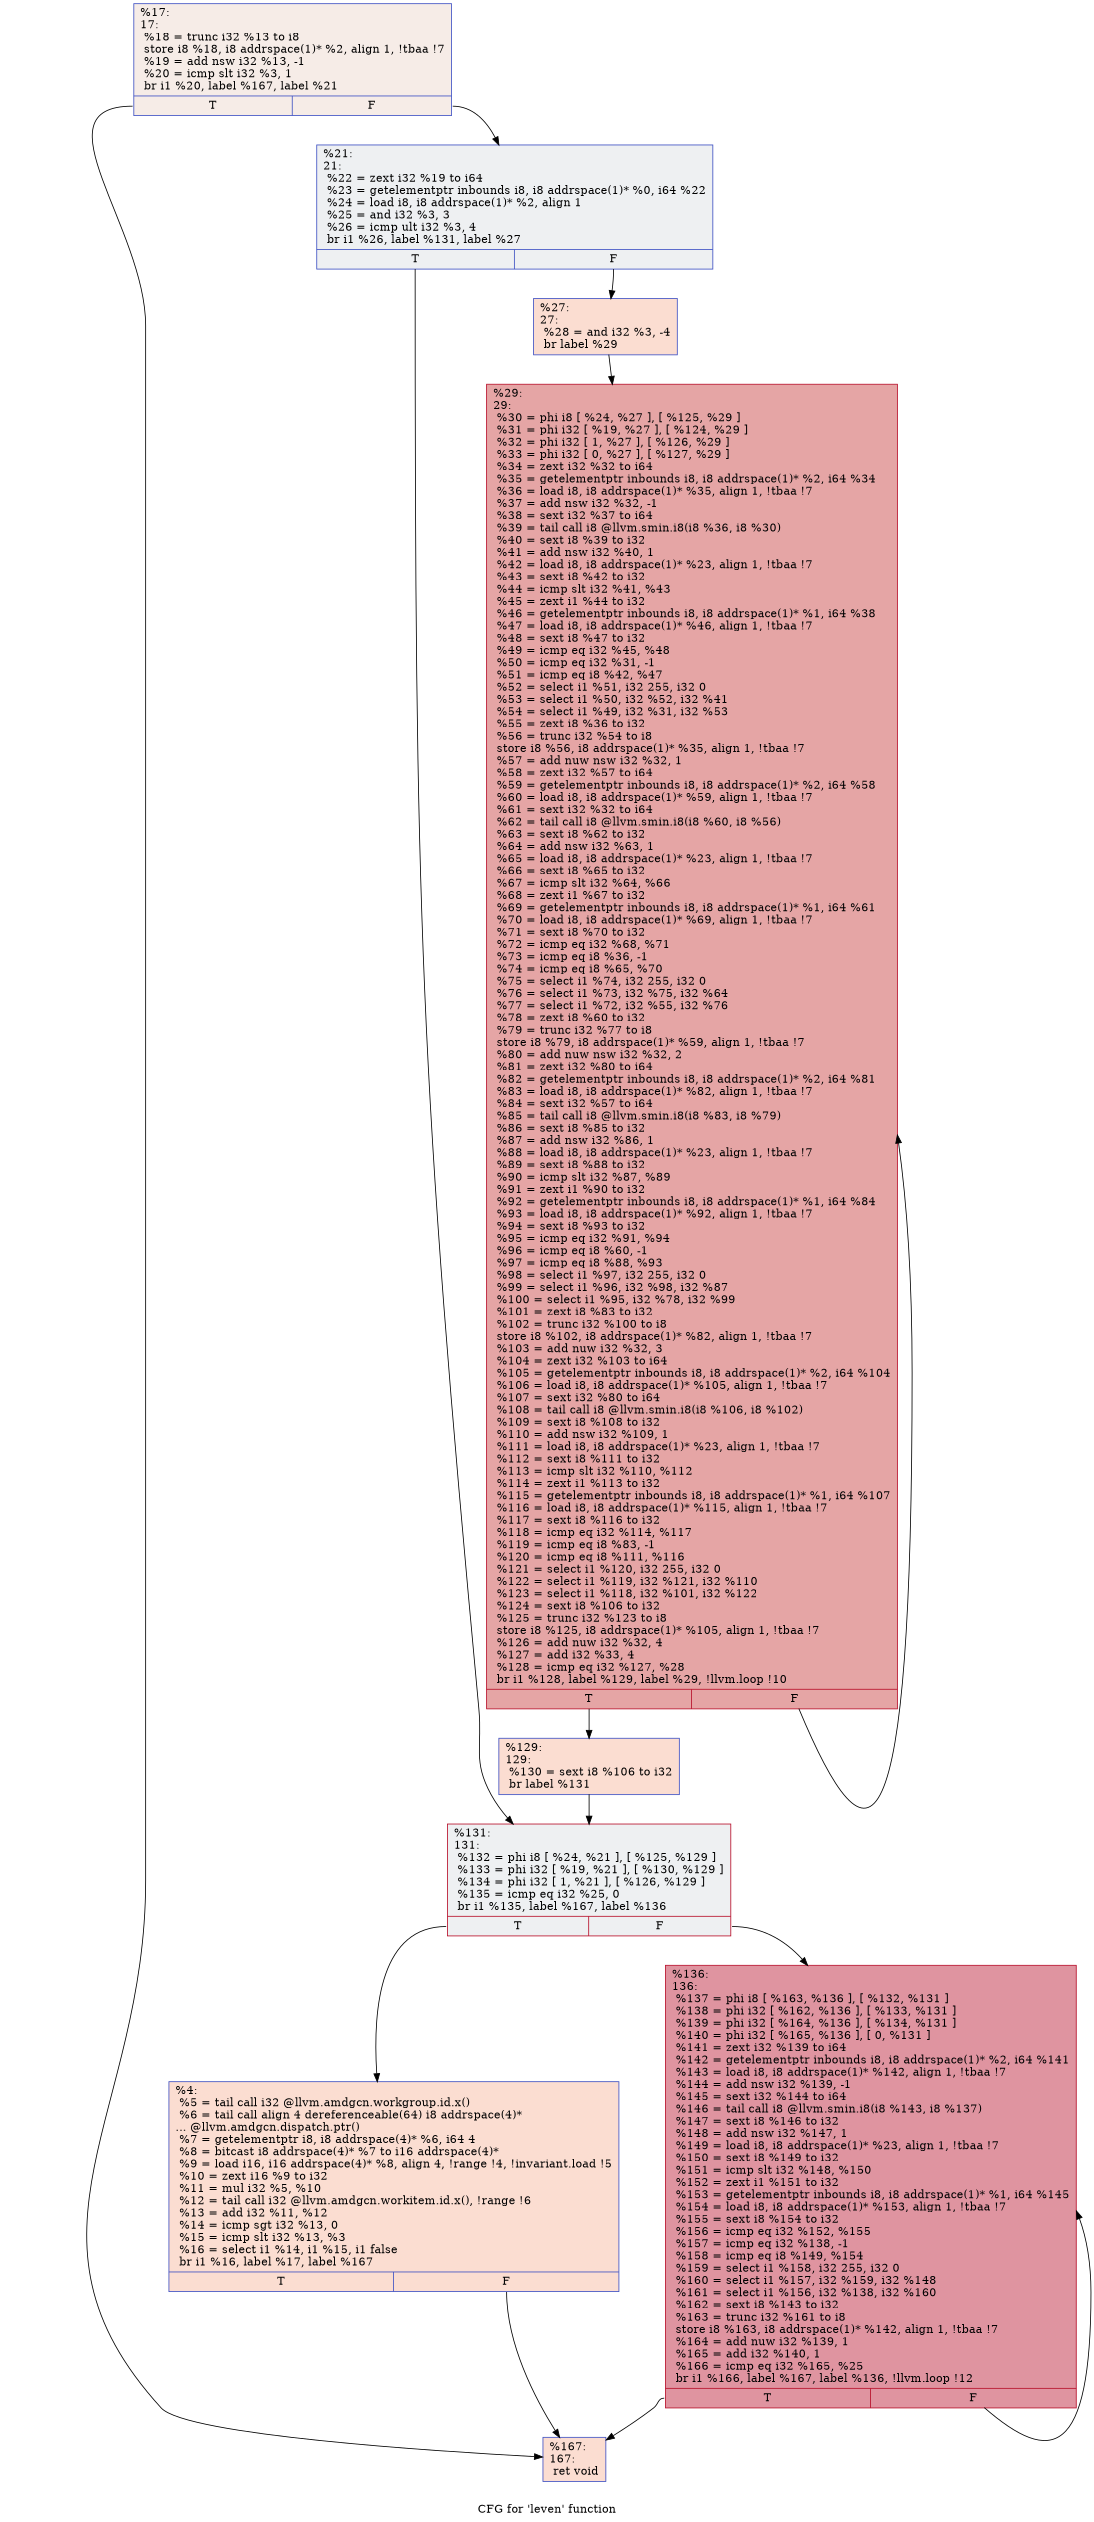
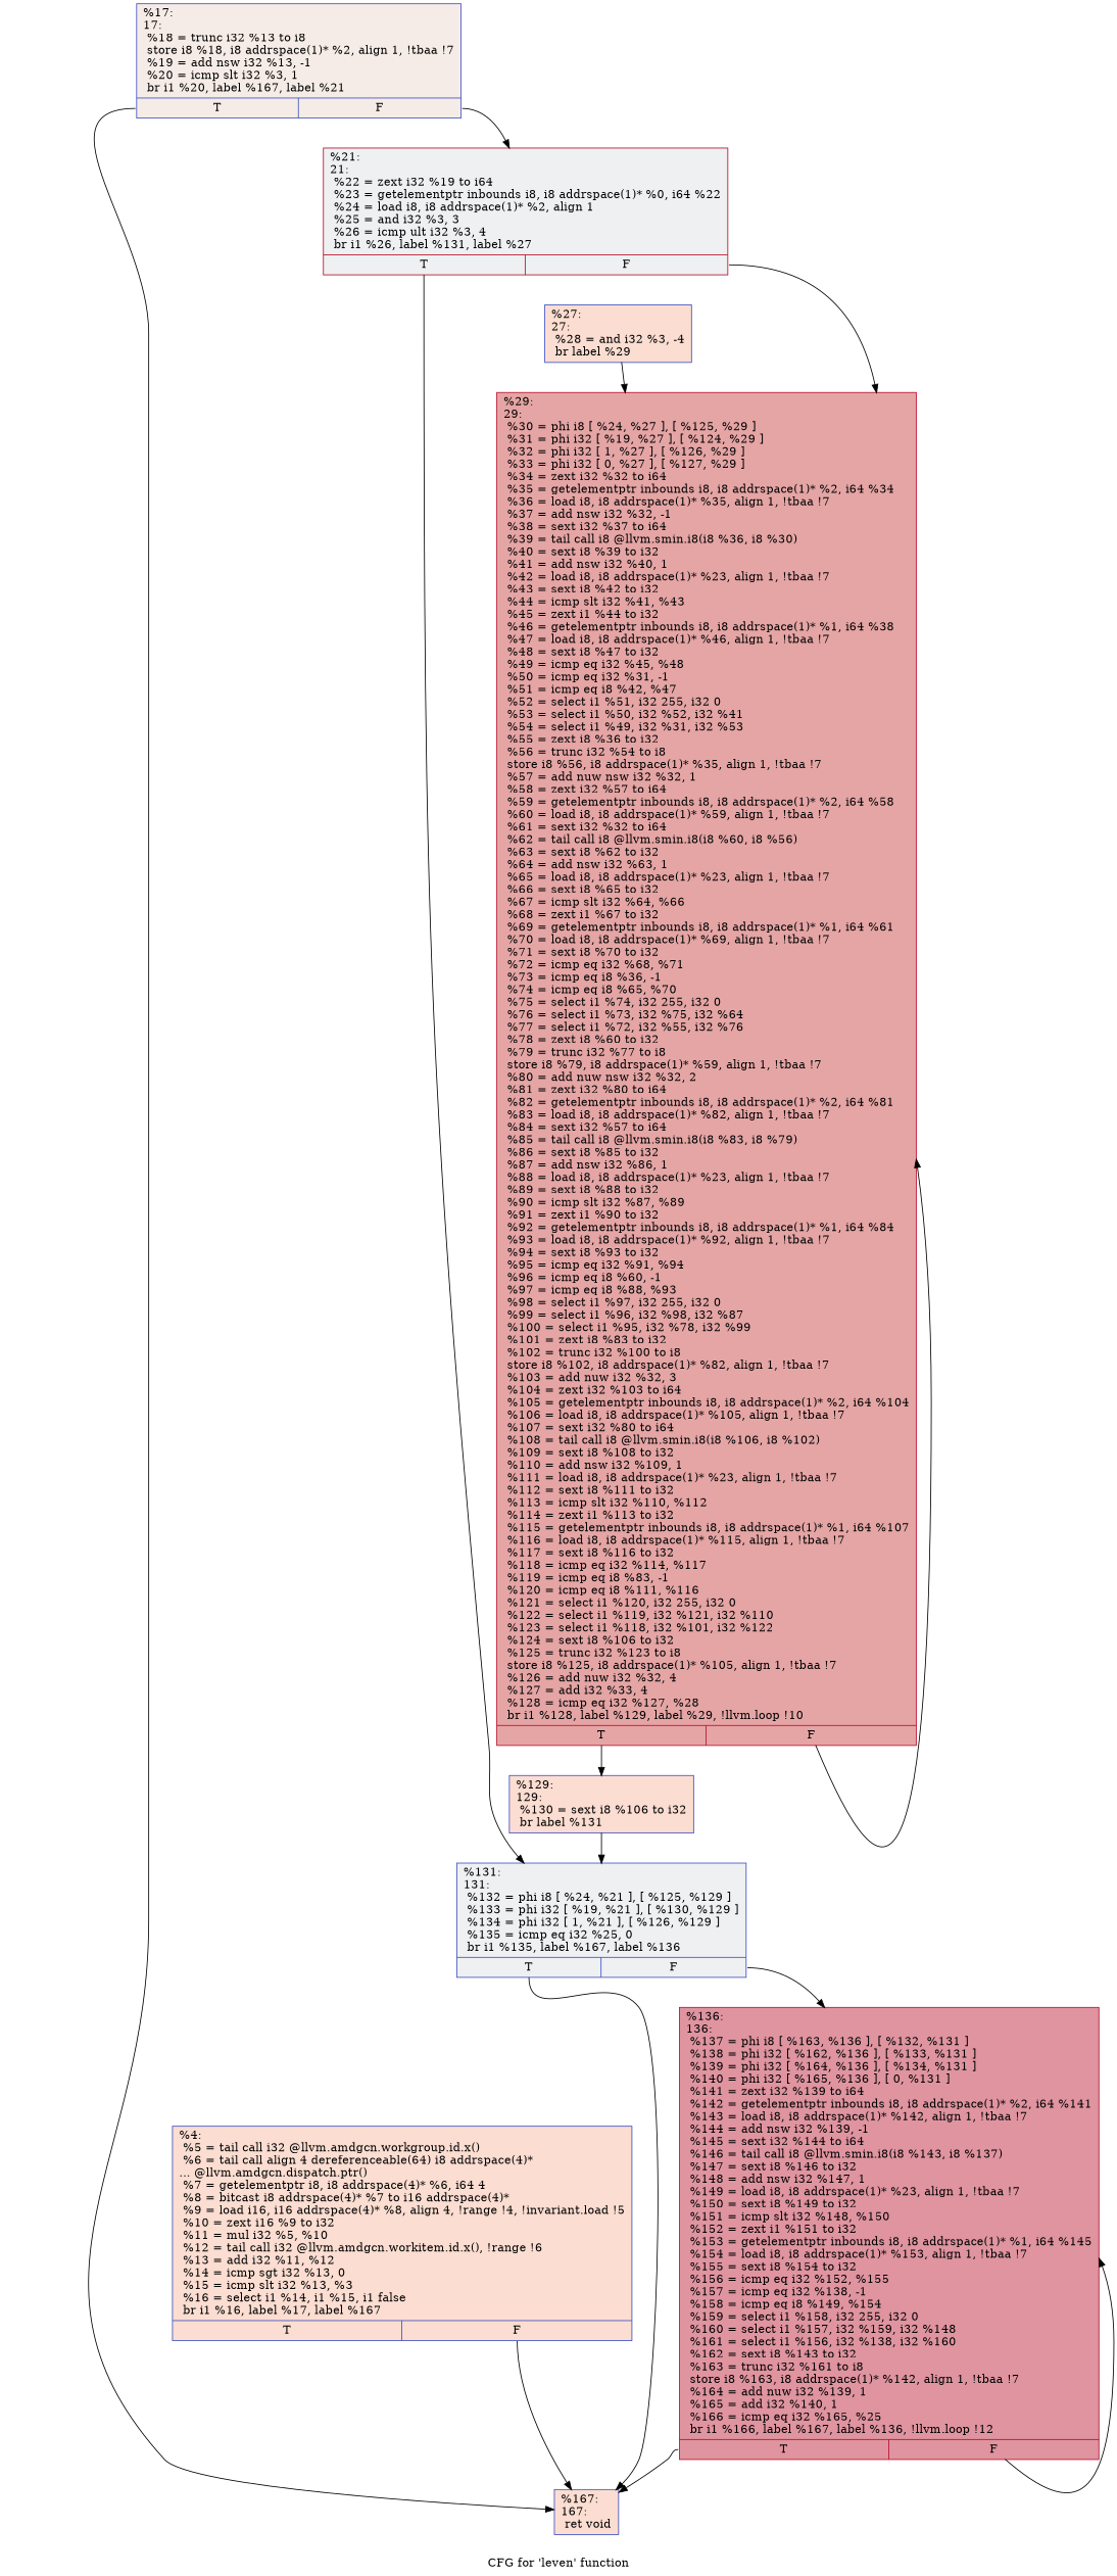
  digraph {
    label="CFG for 'leven' function"
    node [color="#3d50c3ff" fillcolor="#f7b39670" shape=record style=filled]
    edge [tailport=s0]
    n1 [label="{%4:\l  %5 = tail call i32 @llvm.amdgcn.workgroup.id.x()\l  %6 = tail call align 4 dereferenceable(64) i8 addrspace(4)*\l... @llvm.amdgcn.dispatch.ptr()\l  %7 = getelementptr i8, i8 addrspace(4)* %6, i64 4\l  %8 = bitcast i8 addrspace(4)* %7 to i16 addrspace(4)*\l  %9 = load i16, i16 addrspace(4)* %8, align 4, !range !4, !invariant.load !5\l  %10 = zext i16 %9 to i32\l  %11 = mul i32 %5, %10\l  %12 = tail call i32 @llvm.amdgcn.workitem.id.x(), !range !6\l  %13 = add i32 %11, %12\l  %14 = icmp sgt i32 %13, 0\l  %15 = icmp slt i32 %13, %3\l  %16 = select i1 %14, i1 %15, i1 false\l  br i1 %16, label %17, label %167\l|{<s0>T|<s1>F}}"]
    n2 [label="{%167:\l167:                                              \l  ret void\l}"]
    n3 [fillcolor="#ead5c970" label="{%17:\l17:                                               \l  %18 = trunc i32 %13 to i8\l  store i8 %18, i8 addrspace(1)* %2, align 1, !tbaa !7\l  %19 = add nsw i32 %13, -1\l  %20 = icmp slt i32 %3, 1\l  br i1 %20, label %167, label %21\l|{<s0>T|<s1>F}}"]
-   n4 [fillcolor="#d9dce170" label="{%21:\l21:                                               \l  %22 = zext i32 %19 to i64\l  %23 = getelementptr inbounds i8, i8 addrspace(1)* %0, i64 %22\l  %24 = load i8, i8 addrspace(1)* %2, align 1\l  %25 = and i32 %3, 3\l  %26 = icmp ult i32 %3, 4\l  br i1 %26, label %131, label %27\l|{<s0>T|<s1>F}}"]
-   n5 [color="#b70d28ff" fillcolor="#d9dce170" label="{%131:\l131:                                              \l  %132 = phi i8 [ %24, %21 ], [ %125, %129 ]\l  %133 = phi i32 [ %19, %21 ], [ %130, %129 ]\l  %134 = phi i32 [ 1, %21 ], [ %126, %129 ]\l  %135 = icmp eq i32 %25, 0\l  br i1 %135, label %167, label %136\l|{<s0>T|<s1>F}}"]
+   n4 [color="#b70d28ff" fillcolor="#d9dce170" label="{%21:\l21:                                               \l  %22 = zext i32 %19 to i64\l  %23 = getelementptr inbounds i8, i8 addrspace(1)* %0, i64 %22\l  %24 = load i8, i8 addrspace(1)* %2, align 1\l  %25 = and i32 %3, 3\l  %26 = icmp ult i32 %3, 4\l  br i1 %26, label %131, label %27\l|{<s0>T|<s1>F}}"]
+   n5 [fillcolor="#d9dce170" label="{%131:\l131:                                              \l  %132 = phi i8 [ %24, %21 ], [ %125, %129 ]\l  %133 = phi i32 [ %19, %21 ], [ %130, %129 ]\l  %134 = phi i32 [ 1, %21 ], [ %126, %129 ]\l  %135 = icmp eq i32 %25, 0\l  br i1 %135, label %167, label %136\l|{<s0>T|<s1>F}}"]
    n6 [label="{%27:\l27:                                               \l  %28 = and i32 %3, -4\l  br label %29\l}"]
    n7 [color="#b70d28ff" fillcolor="#b70d2870" label="{%136:\l136:                                              \l  %137 = phi i8 [ %163, %136 ], [ %132, %131 ]\l  %138 = phi i32 [ %162, %136 ], [ %133, %131 ]\l  %139 = phi i32 [ %164, %136 ], [ %134, %131 ]\l  %140 = phi i32 [ %165, %136 ], [ 0, %131 ]\l  %141 = zext i32 %139 to i64\l  %142 = getelementptr inbounds i8, i8 addrspace(1)* %2, i64 %141\l  %143 = load i8, i8 addrspace(1)* %142, align 1, !tbaa !7\l  %144 = add nsw i32 %139, -1\l  %145 = sext i32 %144 to i64\l  %146 = tail call i8 @llvm.smin.i8(i8 %143, i8 %137)\l  %147 = sext i8 %146 to i32\l  %148 = add nsw i32 %147, 1\l  %149 = load i8, i8 addrspace(1)* %23, align 1, !tbaa !7\l  %150 = sext i8 %149 to i32\l  %151 = icmp slt i32 %148, %150\l  %152 = zext i1 %151 to i32\l  %153 = getelementptr inbounds i8, i8 addrspace(1)* %1, i64 %145\l  %154 = load i8, i8 addrspace(1)* %153, align 1, !tbaa !7\l  %155 = sext i8 %154 to i32\l  %156 = icmp eq i32 %152, %155\l  %157 = icmp eq i32 %138, -1\l  %158 = icmp eq i8 %149, %154\l  %159 = select i1 %158, i32 255, i32 0\l  %160 = select i1 %157, i32 %159, i32 %148\l  %161 = select i1 %156, i32 %138, i32 %160\l  %162 = sext i8 %143 to i32\l  %163 = trunc i32 %161 to i8\l  store i8 %163, i8 addrspace(1)* %142, align 1, !tbaa !7\l  %164 = add nuw i32 %139, 1\l  %165 = add i32 %140, 1\l  %166 = icmp eq i32 %165, %25\l  br i1 %166, label %167, label %136, !llvm.loop !12\l|{<s0>T|<s1>F}}"]
    n8 [color="#b70d28ff" fillcolor="#c5333470" label="{%29:\l29:                                               \l  %30 = phi i8 [ %24, %27 ], [ %125, %29 ]\l  %31 = phi i32 [ %19, %27 ], [ %124, %29 ]\l  %32 = phi i32 [ 1, %27 ], [ %126, %29 ]\l  %33 = phi i32 [ 0, %27 ], [ %127, %29 ]\l  %34 = zext i32 %32 to i64\l  %35 = getelementptr inbounds i8, i8 addrspace(1)* %2, i64 %34\l  %36 = load i8, i8 addrspace(1)* %35, align 1, !tbaa !7\l  %37 = add nsw i32 %32, -1\l  %38 = sext i32 %37 to i64\l  %39 = tail call i8 @llvm.smin.i8(i8 %36, i8 %30)\l  %40 = sext i8 %39 to i32\l  %41 = add nsw i32 %40, 1\l  %42 = load i8, i8 addrspace(1)* %23, align 1, !tbaa !7\l  %43 = sext i8 %42 to i32\l  %44 = icmp slt i32 %41, %43\l  %45 = zext i1 %44 to i32\l  %46 = getelementptr inbounds i8, i8 addrspace(1)* %1, i64 %38\l  %47 = load i8, i8 addrspace(1)* %46, align 1, !tbaa !7\l  %48 = sext i8 %47 to i32\l  %49 = icmp eq i32 %45, %48\l  %50 = icmp eq i32 %31, -1\l  %51 = icmp eq i8 %42, %47\l  %52 = select i1 %51, i32 255, i32 0\l  %53 = select i1 %50, i32 %52, i32 %41\l  %54 = select i1 %49, i32 %31, i32 %53\l  %55 = zext i8 %36 to i32\l  %56 = trunc i32 %54 to i8\l  store i8 %56, i8 addrspace(1)* %35, align 1, !tbaa !7\l  %57 = add nuw nsw i32 %32, 1\l  %58 = zext i32 %57 to i64\l  %59 = getelementptr inbounds i8, i8 addrspace(1)* %2, i64 %58\l  %60 = load i8, i8 addrspace(1)* %59, align 1, !tbaa !7\l  %61 = sext i32 %32 to i64\l  %62 = tail call i8 @llvm.smin.i8(i8 %60, i8 %56)\l  %63 = sext i8 %62 to i32\l  %64 = add nsw i32 %63, 1\l  %65 = load i8, i8 addrspace(1)* %23, align 1, !tbaa !7\l  %66 = sext i8 %65 to i32\l  %67 = icmp slt i32 %64, %66\l  %68 = zext i1 %67 to i32\l  %69 = getelementptr inbounds i8, i8 addrspace(1)* %1, i64 %61\l  %70 = load i8, i8 addrspace(1)* %69, align 1, !tbaa !7\l  %71 = sext i8 %70 to i32\l  %72 = icmp eq i32 %68, %71\l  %73 = icmp eq i8 %36, -1\l  %74 = icmp eq i8 %65, %70\l  %75 = select i1 %74, i32 255, i32 0\l  %76 = select i1 %73, i32 %75, i32 %64\l  %77 = select i1 %72, i32 %55, i32 %76\l  %78 = zext i8 %60 to i32\l  %79 = trunc i32 %77 to i8\l  store i8 %79, i8 addrspace(1)* %59, align 1, !tbaa !7\l  %80 = add nuw nsw i32 %32, 2\l  %81 = zext i32 %80 to i64\l  %82 = getelementptr inbounds i8, i8 addrspace(1)* %2, i64 %81\l  %83 = load i8, i8 addrspace(1)* %82, align 1, !tbaa !7\l  %84 = sext i32 %57 to i64\l  %85 = tail call i8 @llvm.smin.i8(i8 %83, i8 %79)\l  %86 = sext i8 %85 to i32\l  %87 = add nsw i32 %86, 1\l  %88 = load i8, i8 addrspace(1)* %23, align 1, !tbaa !7\l  %89 = sext i8 %88 to i32\l  %90 = icmp slt i32 %87, %89\l  %91 = zext i1 %90 to i32\l  %92 = getelementptr inbounds i8, i8 addrspace(1)* %1, i64 %84\l  %93 = load i8, i8 addrspace(1)* %92, align 1, !tbaa !7\l  %94 = sext i8 %93 to i32\l  %95 = icmp eq i32 %91, %94\l  %96 = icmp eq i8 %60, -1\l  %97 = icmp eq i8 %88, %93\l  %98 = select i1 %97, i32 255, i32 0\l  %99 = select i1 %96, i32 %98, i32 %87\l  %100 = select i1 %95, i32 %78, i32 %99\l  %101 = zext i8 %83 to i32\l  %102 = trunc i32 %100 to i8\l  store i8 %102, i8 addrspace(1)* %82, align 1, !tbaa !7\l  %103 = add nuw i32 %32, 3\l  %104 = zext i32 %103 to i64\l  %105 = getelementptr inbounds i8, i8 addrspace(1)* %2, i64 %104\l  %106 = load i8, i8 addrspace(1)* %105, align 1, !tbaa !7\l  %107 = sext i32 %80 to i64\l  %108 = tail call i8 @llvm.smin.i8(i8 %106, i8 %102)\l  %109 = sext i8 %108 to i32\l  %110 = add nsw i32 %109, 1\l  %111 = load i8, i8 addrspace(1)* %23, align 1, !tbaa !7\l  %112 = sext i8 %111 to i32\l  %113 = icmp slt i32 %110, %112\l  %114 = zext i1 %113 to i32\l  %115 = getelementptr inbounds i8, i8 addrspace(1)* %1, i64 %107\l  %116 = load i8, i8 addrspace(1)* %115, align 1, !tbaa !7\l  %117 = sext i8 %116 to i32\l  %118 = icmp eq i32 %114, %117\l  %119 = icmp eq i8 %83, -1\l  %120 = icmp eq i8 %111, %116\l  %121 = select i1 %120, i32 255, i32 0\l  %122 = select i1 %119, i32 %121, i32 %110\l  %123 = select i1 %118, i32 %101, i32 %122\l  %124 = sext i8 %106 to i32\l  %125 = trunc i32 %123 to i8\l  store i8 %125, i8 addrspace(1)* %105, align 1, !tbaa !7\l  %126 = add nuw i32 %32, 4\l  %127 = add i32 %33, 4\l  %128 = icmp eq i32 %127, %28\l  br i1 %128, label %129, label %29, !llvm.loop !10\l|{<s0>T|<s1>F}}"]
    n9 [label="{%129:\l129:                                              \l  %130 = sext i8 %106 to i32\l  br label %131\l}"]
    n1 -> n2 [tailport=s1]
    n3 -> n2
    n3 -> n4 [tailport=s1]
    n4 -> n5
-   n4 -> n6 [tailport=s1]
-   n5 -> n1
+   n4 -> n8 [tailport=s1]
+   n5 -> n2
    n5 -> n7 [tailport=s1]
    n6 -> n8
    n7 -> n2
    n7 -> n7 [tailport=s1]
    n8 -> n8 [tailport=s1]
    n8 -> n9
    n9 -> n5
  }
